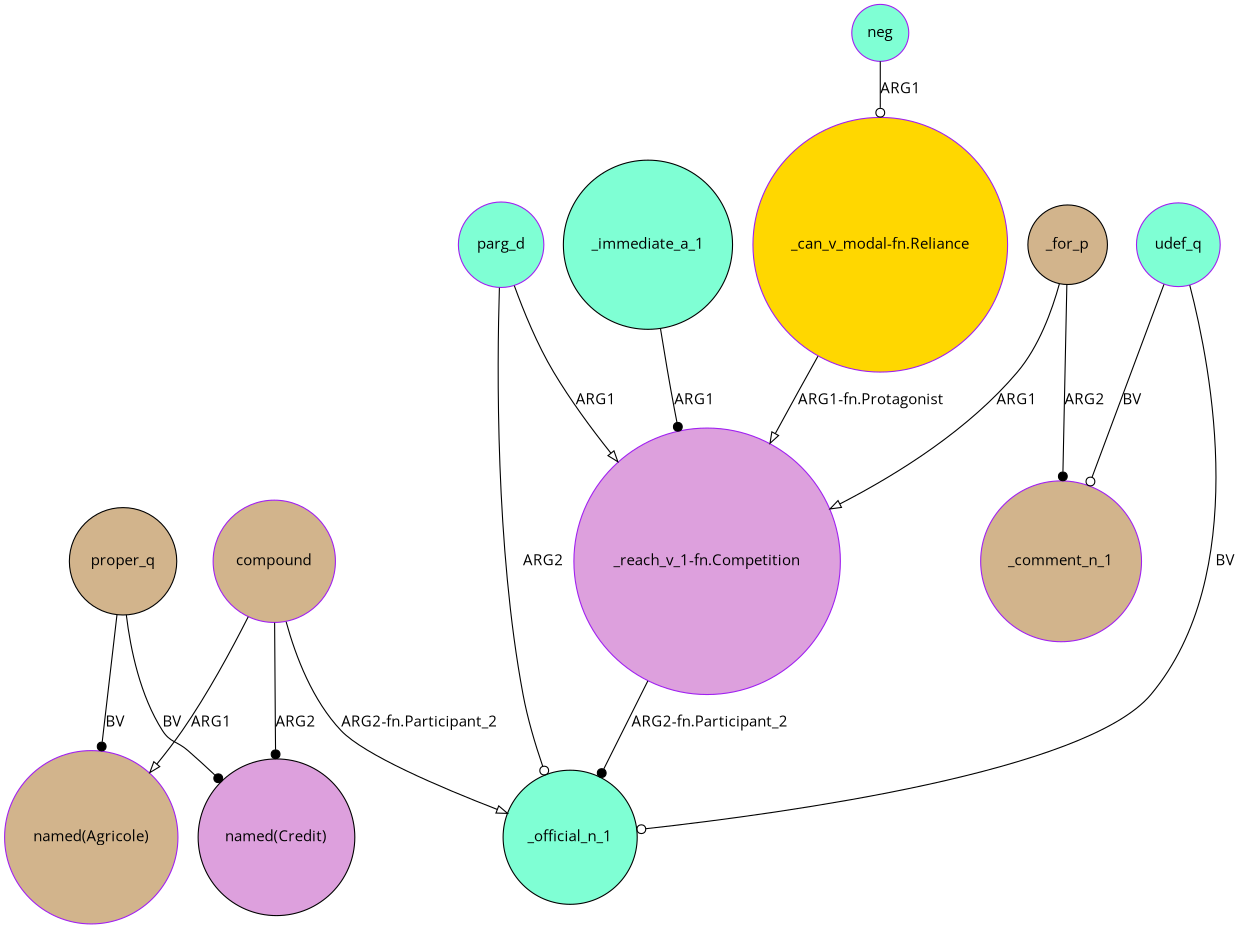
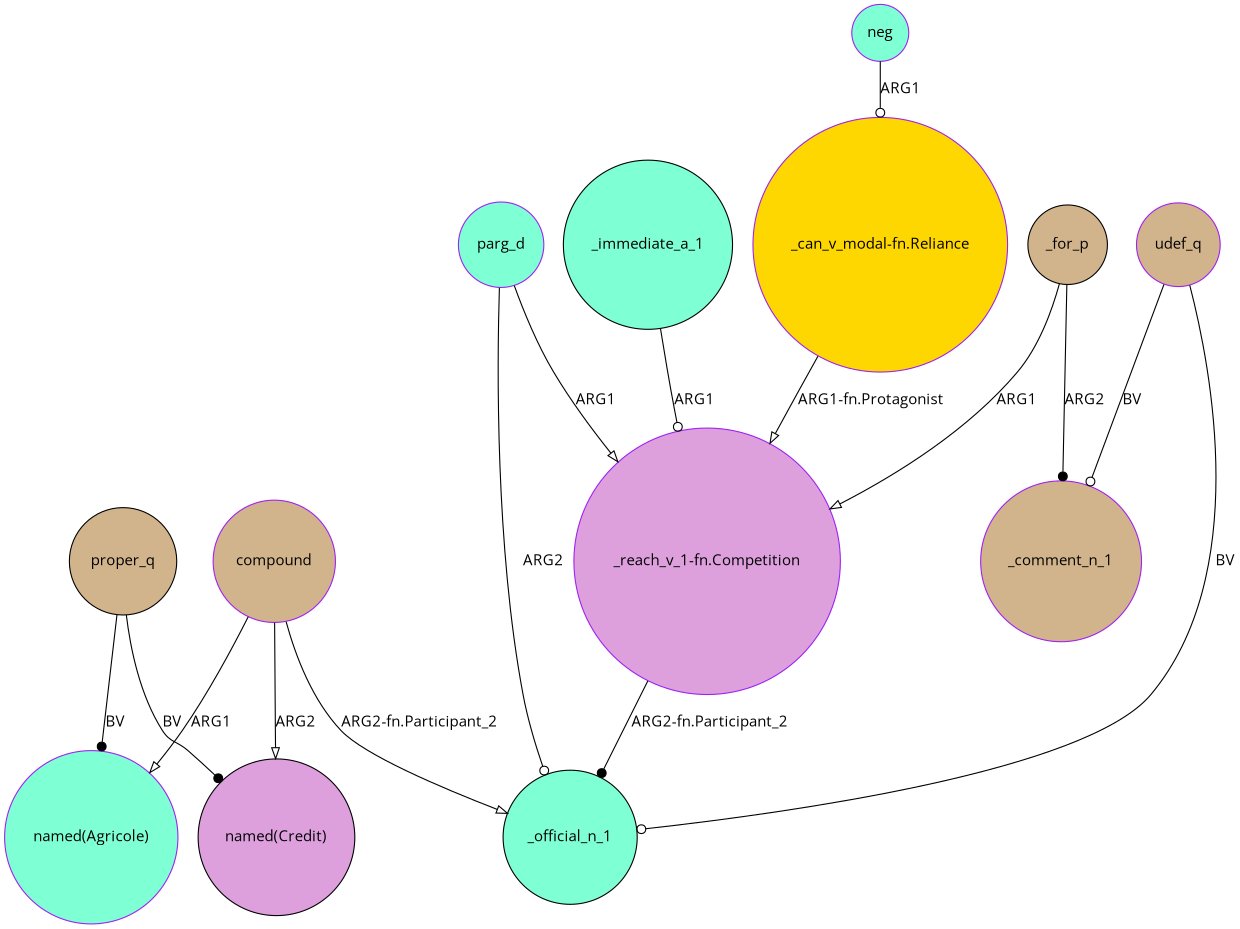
  digraph {
    fontname="Open Sans"
    node [color=purple fillcolor=tan fontname="Open Sans" shape=circle style=filled]
    edge [arrowhead=onormal fontname="Open Sans"]
    compound
-   "named(Agricole)"
+   "named(Agricole)" [fillcolor=aquamarine]
    _official_n_1 [color=black fillcolor=aquamarine]
    "named(Credit)" [color=black fillcolor=plum]
    neg [fillcolor=aquamarine]
    "_can_v_modal-fn.Reliance" [fillcolor=gold]
    "_reach_v_1-fn.Competition" [fillcolor=plum]
-   udef_q [fillcolor=aquamarine]
+   udef_q
    _comment_n_1
    parg_d [fillcolor=aquamarine]
    _for_p [color=black]
    proper_q [color=black]
    _immediate_a_1 [color=black fillcolor=aquamarine]
    compound -> "named(Agricole)" [label=ARG1]
    compound -> _official_n_1 [label="ARG2-fn.Participant_2"]
-   compound -> "named(Credit)" [arrowhead=dot label=ARG2]
+   compound -> "named(Credit)" [label=ARG2]
    neg -> "_can_v_modal-fn.Reliance" [arrowhead=odot label=ARG1]
    "_can_v_modal-fn.Reliance" -> "_reach_v_1-fn.Competition" [label="ARG1-fn.Protagonist"]
    "_reach_v_1-fn.Competition" -> _official_n_1 [arrowhead=dot label="ARG2-fn.Participant_2"]
    udef_q -> _official_n_1 [arrowhead=odot label=BV]
    udef_q -> _comment_n_1 [arrowhead=odot label=BV]
    parg_d -> _official_n_1 [arrowhead=odot label=ARG2]
    parg_d -> "_reach_v_1-fn.Competition" [label=ARG1]
    _for_p -> "_reach_v_1-fn.Competition" [label=ARG1]
    _for_p -> _comment_n_1 [arrowhead=dot label=ARG2]
    proper_q -> "named(Agricole)" [arrowhead=dot label=BV]
    proper_q -> "named(Credit)" [arrowhead=dot label=BV]
-   _immediate_a_1 -> "_reach_v_1-fn.Competition" [arrowhead=dot label=ARG1]
+   _immediate_a_1 -> "_reach_v_1-fn.Competition" [arrowhead=odot label=ARG1]
  }
